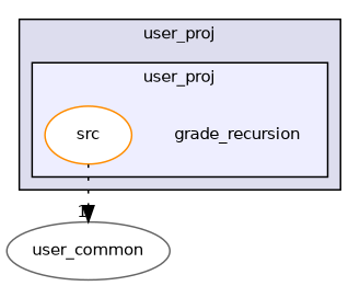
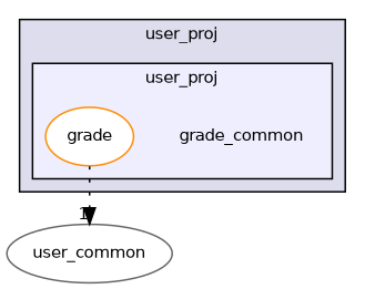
  digraph {
    compound=true
    node [fontname=Helvetica fontsize=10 shape=ellipse fillcolor=white style=filled]
-   n1 [label=grade_recursion shape=plaintext color=brown fillcolor="" style=""]
-   n2 [label=src color=darkorange]
+   n1 [label=grade_common shape=plaintext color=brown fillcolor="" style=""]
+   n2 [label=grade color=darkorange]
    n3 [color=gray40 label=user_common]
    subgraph cluster_1 {
      bgcolor="#ddddee"
      fontname=Helvetica
      fontsize=10
      label=user_proj
      pencolor=black
      subgraph cluster_2 {
        bgcolor="#eeeeff"
        fontname=Helvetica
        fontsize=10
        pencolor=black
        n1
        n2
      }
    }
    n2 -> n3 [headlabel=1 labeldistance=1.5 labelfontname=Helvetica labelfontsize=10 style=dotted]
  }
